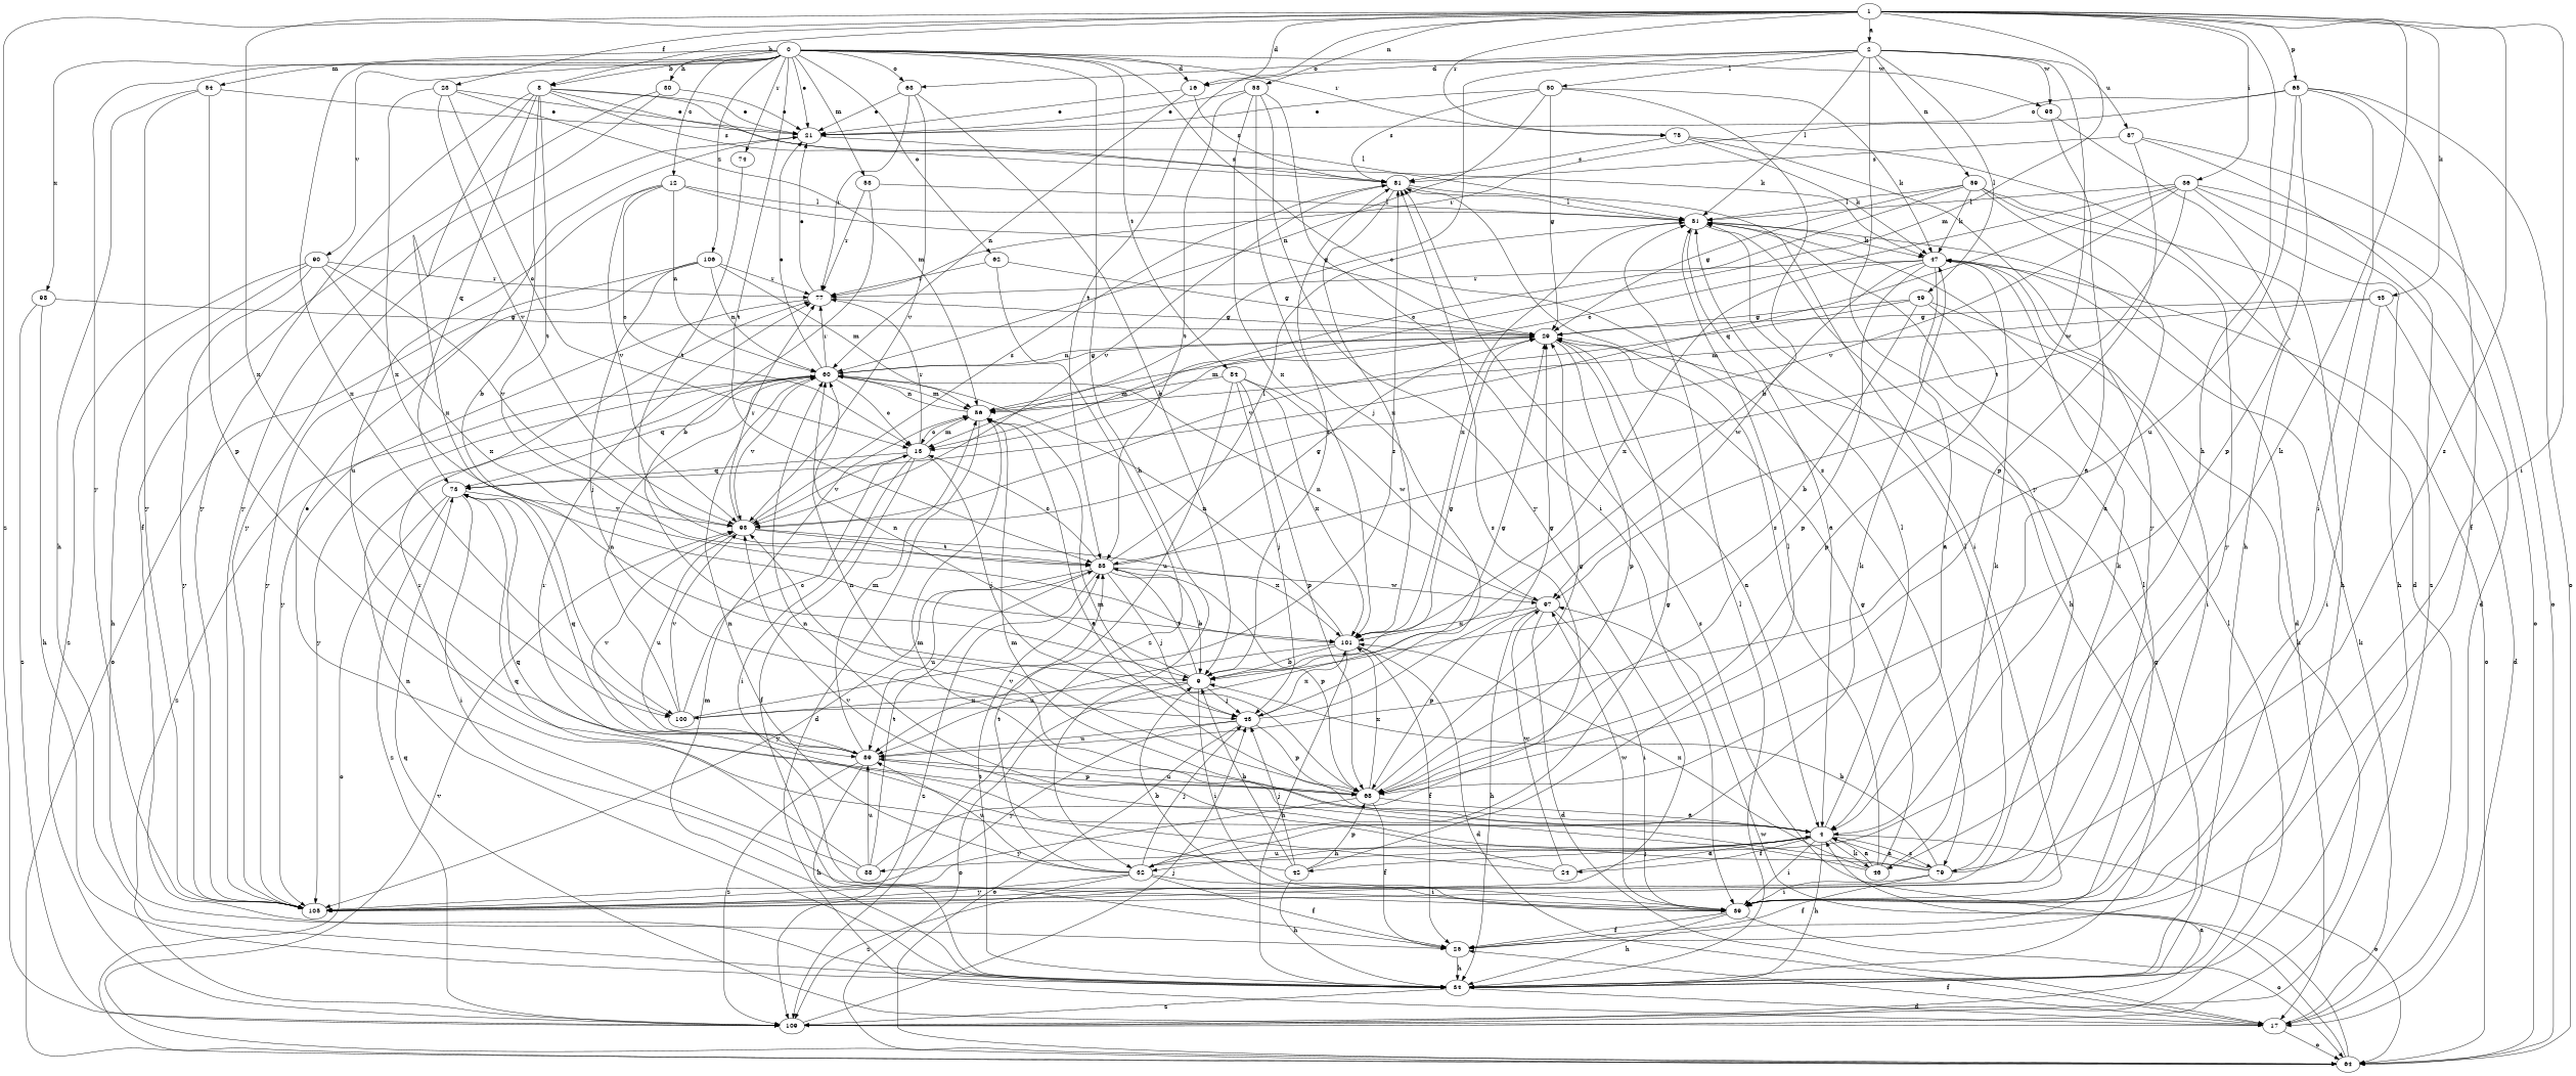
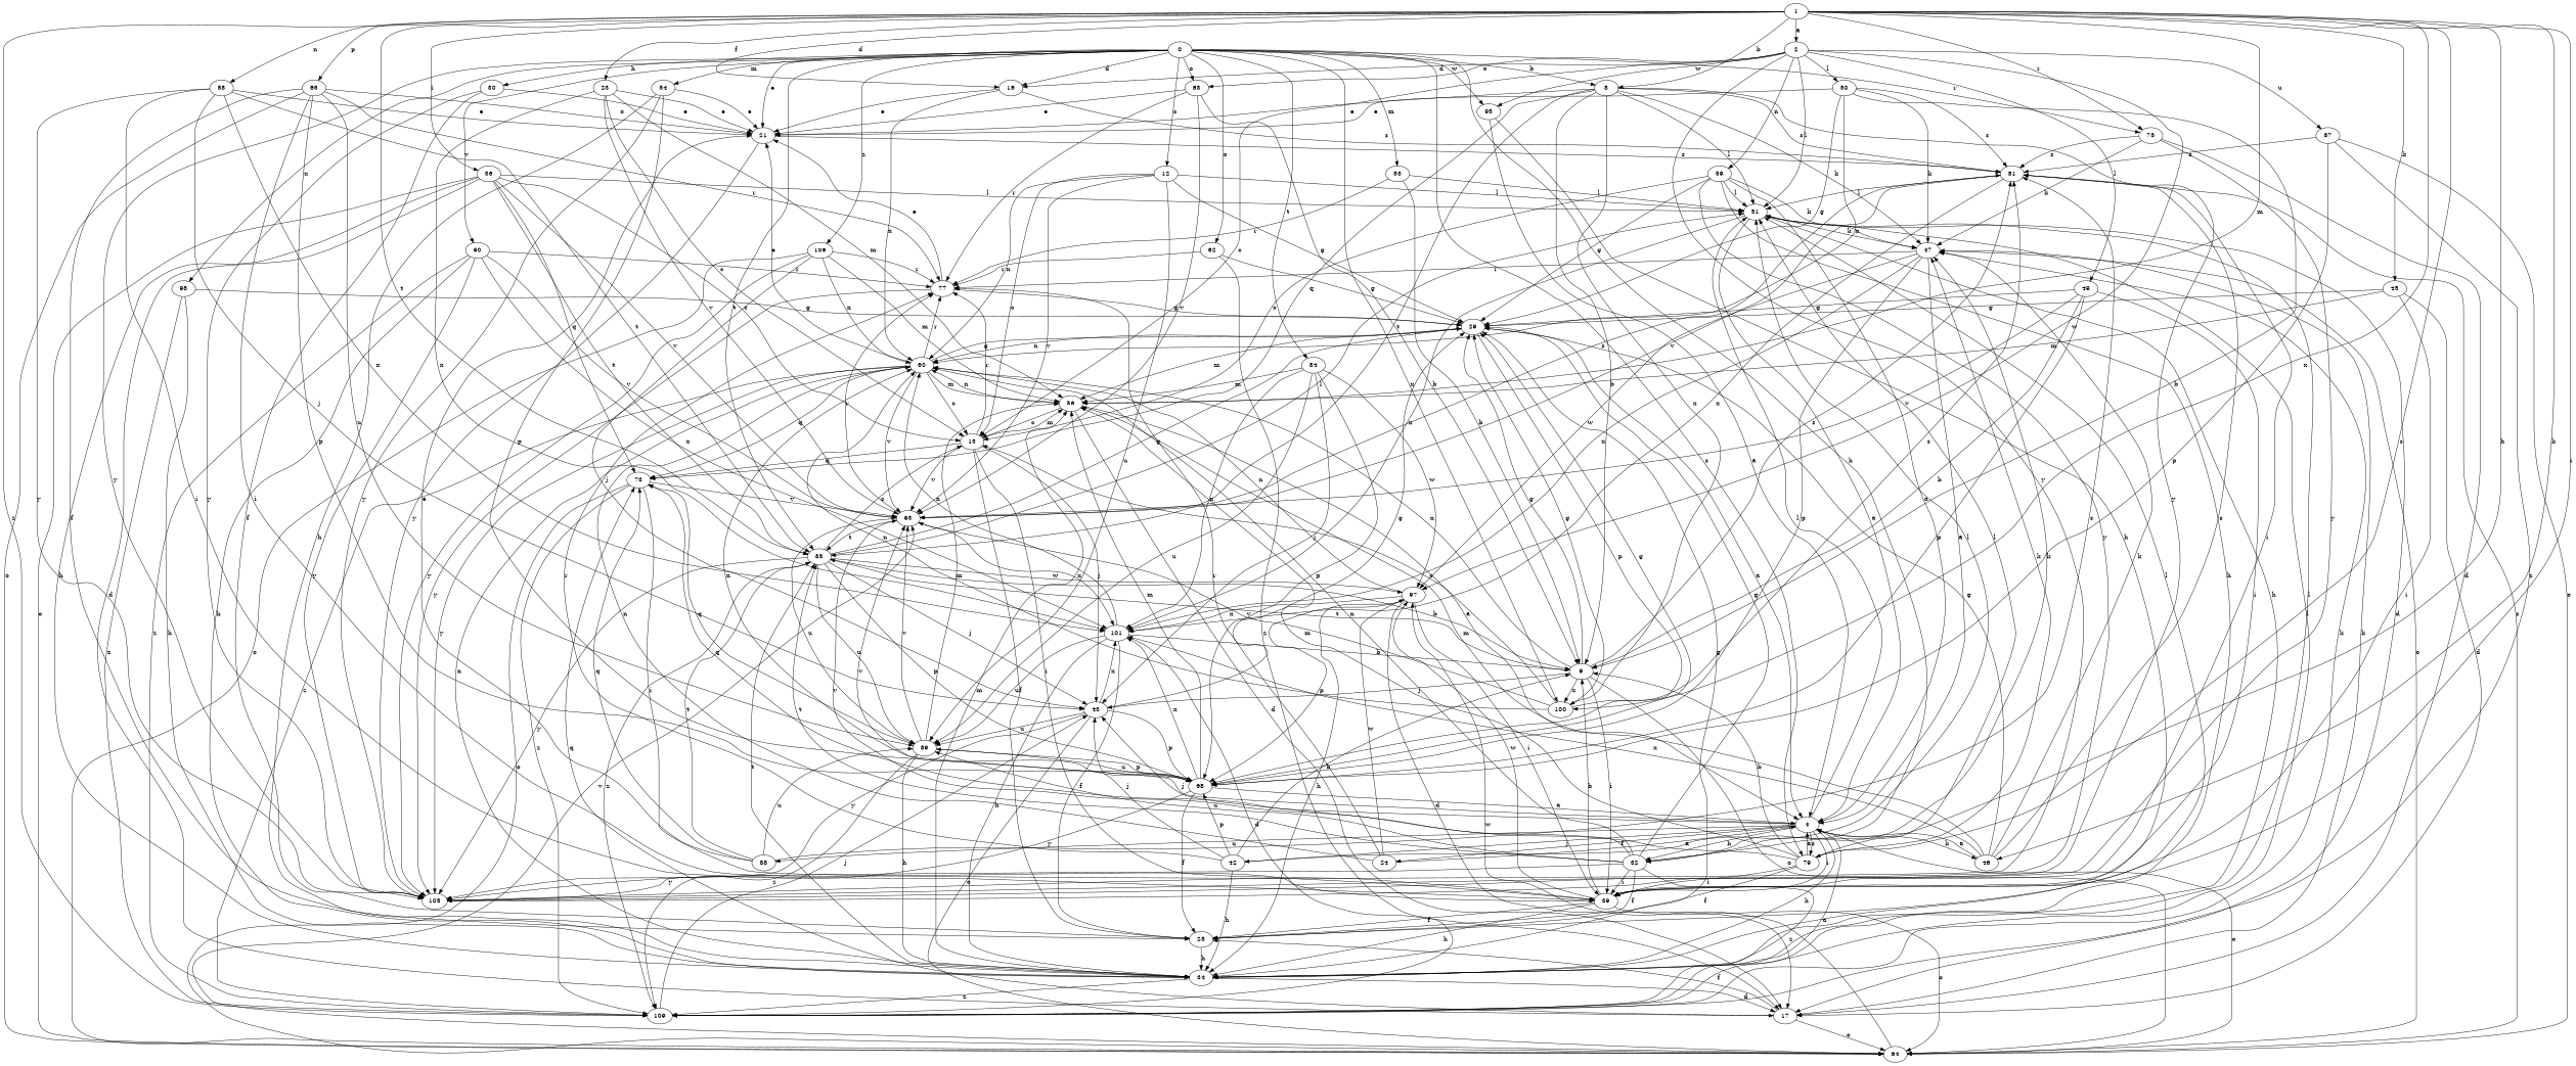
  strict digraph {
    0
    8
    12
    16
    21
    30
    32
    53
    54
    62
    63
-   74
    75
    79
    84
    85
    90
    95
    98
    100
    105
    106
    51
    73
    9
    47
    81
    13
    93
    29
    60
    89
    25
    39
    109
    43
    77
    34
    68
    17
    56
    4
    97
    101
    64
    1
    2
    23
    36
    45
    46
    58
    65
    49
    50
    59
    87
    24
    42
    88
    0 -> 8 [label=b]
    0 -> 12 [label=c]
    0 -> 16 [label=d]
    0 -> 21 [label=e]
    0 -> 30 [label=h]
    0 -> 32 [label=h]
    0 -> 53 [label=m]
    0 -> 54 [label=m]
    0 -> 62 [label=o]
    0 -> 63 [label=o]
-   0 -> 74 [label=r]
    0 -> 75 [label=r]
    0 -> 79 [label=s]
    0 -> 84 [label=t]
    0 -> 85 [label=t]
    0 -> 90 [label=v]
    0 -> 95 [label=w]
    0 -> 98 [label=x]
    0 -> 100 [label=x]
    0 -> 105 [label=y]
    0 -> 106 [label=z]
    8 -> 21 [label=e]
    8 -> 85 [label=t]
    8 -> 100 [label=x]
    8 -> 105 [label=y]
    8 -> 51 [label=l]
    8 -> 73 [label=q]
    8 -> 9 [label=b]
    8 -> 47 [label=k]
    8 -> 81 [label=s]
    12 -> 51 [label=l]
    12 -> 13 [label=c]
    12 -> 93 [label=v]
    12 -> 29 [label=g]
    12 -> 60 [label=n]
    12 -> 89 [label=u]
    16 -> 21 [label=e]
    16 -> 81 [label=s]
    16 -> 60 [label=n]
    21 -> 105 [label=y]
    21 -> 81 [label=s]
    30 -> 21 [label=e]
    30 -> 105 [label=y]
    30 -> 25 [label=f]
    32 -> 85 [label=t]
    32 -> 105 [label=y]
    32 -> 47 [label=k]
    32 -> 29 [label=g]
    32 -> 60 [label=n]
    32 -> 89 [label=u]
    32 -> 25 [label=f]
    32 -> 39 [label=i]
    32 -> 109 [label=z]
    32 -> 43 [label=j]
    53 -> 51 [label=l]
    53 -> 9 [label=b]
    53 -> 77 [label=r]
    54 -> 21 [label=e]
    54 -> 105 [label=y]
    54 -> 34 [label=h]
    54 -> 68 [label=p]
    62 -> 29 [label=g]
    62 -> 109 [label=z]
    62 -> 77 [label=r]
    63 -> 21 [label=e]
    63 -> 9 [label=b]
    63 -> 93 [label=v]
    63 -> 77 [label=r]
-   74 -> 85 [label=t]
    75 -> 105 [label=y]
    75 -> 47 [label=k]
    75 -> 81 [label=s]
    75 -> 17 [label=d]
    79 -> 51 [label=l]
    79 -> 9 [label=b]
    79 -> 47 [label=k]
    79 -> 93 [label=v]
    79 -> 25 [label=f]
    79 -> 39 [label=i]
    79 -> 56 [label=m]
    79 -> 4 [label=a]
    84 -> 89 [label=u]
    84 -> 43 [label=j]
    84 -> 68 [label=p]
    84 -> 56 [label=m]
    84 -> 97 [label=w]
    84 -> 101 [label=x]
    85 -> 105 [label=y]
    85 -> 51 [label=l]
    85 -> 9 [label=b]
    85 -> 13 [label=c]
    85 -> 29 [label=g]
    85 -> 89 [label=u]
    85 -> 109 [label=z]
    85 -> 43 [label=j]
    85 -> 68 [label=p]
    85 -> 97 [label=w]
    90 -> 105 [label=y]
    90 -> 93 [label=v]
    90 -> 109 [label=z]
    90 -> 77 [label=r]
    90 -> 34 [label=h]
    90 -> 101 [label=x]
    95 -> 34 [label=h]
    95 -> 4 [label=a]
    98 -> 29 [label=g]
    98 -> 109 [label=z]
    98 -> 34 [label=h]
    100 -> 81 [label=s]
    100 -> 13 [label=c]
    100 -> 93 [label=v]
    100 -> 29 [label=g]
    100 -> 60 [label=n]
    106 -> 105 [label=y]
    106 -> 60 [label=n]
    106 -> 43 [label=j]
    106 -> 77 [label=r]
    106 -> 56 [label=m]
    106 -> 64 [label=o]
    51 -> 47 [label=k]
    51 -> 34 [label=h]
    51 -> 17 [label=d]
    51 -> 4 [label=a]
    51 -> 101 [label=x]
    73 -> 93 [label=v]
    73 -> 39 [label=i]
    73 -> 109 [label=z]
    73 -> 64 [label=o]
    9 -> 85 [label=t]
    9 -> 100 [label=x]
    9 -> 81 [label=s]
    9 -> 29 [label=g]
    9 -> 60 [label=n]
    9 -> 39 [label=i]
    9 -> 43 [label=j]
    9 -> 64 [label=o]
    47 -> 77 [label=r]
    47 -> 68 [label=p]
    47 -> 4 [label=a]
    47 -> 97 [label=w]
    47 -> 101 [label=x]
    47 -> 64 [label=o]
    81 -> 51 [label=l]
    81 -> 93 [label=v]
    81 -> 39 [label=i]
    81 -> 101 [label=x]
    13 -> 73 [label=q]
    13 -> 93 [label=v]
    13 -> 25 [label=f]
    13 -> 39 [label=i]
    13 -> 43 [label=j]
    13 -> 77 [label=r]
    13 -> 56 [label=m]
    93 -> 85 [label=t]
    93 -> 81 [label=s]
    93 -> 89 [label=u]
    93 -> 77 [label=r]
    93 -> 101 [label=x]
    29 -> 60 [label=n]
    29 -> 68 [label=p]
    29 -> 56 [label=m]
    29 -> 4 [label=a]
    60 -> 21 [label=e]
    60 -> 105 [label=y]
    60 -> 73 [label=q]
    60 -> 13 [label=c]
    60 -> 93 [label=v]
    60 -> 29 [label=g]
    60 -> 109 [label=z]
    60 -> 77 [label=r]
    60 -> 56 [label=m]
    89 -> 73 [label=q]
    89 -> 93 [label=v]
    89 -> 109 [label=z]
    89 -> 34 [label=h]
    89 -> 68 [label=p]
    89 -> 56 [label=m]
    25 -> 51 [label=l]
    25 -> 34 [label=h]
    39 -> 9 [label=b]
    39 -> 25 [label=f]
    39 -> 34 [label=h]
    39 -> 97 [label=w]
    39 -> 64 [label=o]
    109 -> 51 [label=l]
    109 -> 47 [label=k]
    109 -> 43 [label=j]
    109 -> 4 [label=a]
    43 -> 105 [label=y]
    43 -> 29 [label=g]
    43 -> 89 [label=u]
    43 -> 68 [label=p]
    43 -> 101 [label=x]
    43 -> 64 [label=o]
    77 -> 21 [label=e]
    77 -> 105 [label=y]
    77 -> 29 [label=g]
    34 -> 85 [label=t]
    34 -> 51 [label=l]
    34 -> 29 [label=g]
    34 -> 60 [label=n]
    34 -> 109 [label=z]
    34 -> 17 [label=d]
    34 -> 56 [label=m]
    68 -> 105 [label=y]
    68 -> 29 [label=g]
    68 -> 60 [label=n]
    68 -> 89 [label=u]
    68 -> 25 [label=f]
    68 -> 56 [label=m]
    68 -> 4 [label=a]
    68 -> 101 [label=x]
    17 -> 73 [label=q]
    17 -> 47 [label=k]
    17 -> 25 [label=f]
    17 -> 64 [label=o]
    56 -> 13 [label=c]
    56 -> 60 [label=n]
    56 -> 17 [label=d]
    56 -> 4 [label=a]
    4 -> 32 [label=h]
    4 -> 79 [label=s]
    4 -> 51 [label=l]
    4 -> 73 [label=q]
    4 -> 93 [label=v]
    4 -> 39 [label=i]
    4 -> 34 [label=h]
    4 -> 64 [label=o]
    4 -> 46 [label=k]
    4 -> 24 [label=f]
    4 -> 42 [label=j]
    4 -> 88 [label=u]
    97 -> 60 [label=n]
    97 -> 39 [label=i]
    97 -> 34 [label=h]
    97 -> 68 [label=p]
    97 -> 17 [label=d]
    97 -> 101 [label=x]
    101 -> 9 [label=b]
    101 -> 60 [label=n]
    101 -> 89 [label=u]
    101 -> 25 [label=f]
    101 -> 34 [label=h]
    101 -> 17 [label=d]
    64 -> 81 [label=s]
    64 -> 93 [label=v]
    64 -> 97 [label=w]
    1 -> 8 [label=b]
    1 -> 16 [label=d]
    1 -> 32 [label=h]
    1 -> 75 [label=r]
    1 -> 79 [label=s]
    1 -> 85 [label=t]
    1 -> 100 [label=x]
    1 -> 39 [label=i]
    1 -> 109 [label=z]
    1 -> 56 [label=m]
    1 -> 2 [label=a]
    1 -> 23 [label=f]
    1 -> 36 [label=i]
    1 -> 45 [label=k]
    1 -> 46 [label=k]
    1 -> 58 [label=n]
    1 -> 65 [label=p]
    2 -> 16 [label=d]
    2 -> 63 [label=o]
    2 -> 95 [label=w]
    2 -> 105 [label=y]
    2 -> 51 [label=l]
    2 -> 13 [label=c]
    2 -> 97 [label=w]
    2 -> 49 [label=l]
    2 -> 50 [label=l]
    2 -> 59 [label=n]
    2 -> 87 [label=u]
    23 -> 21 [label=e]
    23 -> 13 [label=c]
    23 -> 93 [label=v]
    23 -> 56 [label=m]
    23 -> 101 [label=x]
    36 -> 85 [label=t]
    36 -> 51 [label=l]
    36 -> 73 [label=q]
    36 -> 13 [label=c]
    36 -> 93 [label=v]
    36 -> 34 [label=h]
    36 -> 17 [label=d]
    36 -> 64 [label=o]
    45 -> 29 [label=g]
    45 -> 39 [label=i]
    45 -> 17 [label=d]
    45 -> 56 [label=m]
    46 -> 47 [label=k]
    46 -> 81 [label=s]
    46 -> 29 [label=g]
    46 -> 56 [label=m]
    46 -> 4 [label=a]
    46 -> 101 [label=x]
    58 -> 21 [label=e]
    58 -> 85 [label=t]
    58 -> 105 [label=y]
    58 -> 39 [label=i]
    58 -> 43 [label=j]
    58 -> 101 [label=x]
    65 -> 21 [label=o]
    65 -> 89 [label=u]
    65 -> 25 [label=f]
    65 -> 39 [label=i]
    65 -> 77 [label=r]
    65 -> 68 [label=p]
    65 -> 64 [label=o]
    49 -> 9 [label=b]
    49 -> 93 [label=v]
    49 -> 29 [label=g]
    49 -> 39 [label=i]
    49 -> 68 [label=p]
    50 -> 21 [label=e]
    50 -> 9 [label=b]
    50 -> 47 [label=k]
    50 -> 81 [label=s]
    50 -> 29 [label=g]
    50 -> 60 [label=n]
    59 -> 105 [label=y]
    59 -> 51 [label=l]
    59 -> 47 [label=k]
    59 -> 13 [label=c]
    59 -> 29 [label=g]
    59 -> 34 [label=h]
    59 -> 4 [label=a]
    87 -> 81 [label=s]
    87 -> 109 [label=z]
    87 -> 68 [label=p]
    87 -> 64 [label=o]
    24 -> 60 [label=n]
    24 -> 77 [label=r]
    24 -> 4 [label=a]
    24 -> 97 [label=w]
    42 -> 51 [label=l]
    42 -> 9 [label=b]
    42 -> 43 [label=j]
    42 -> 77 [label=r]
    42 -> 34 [label=h]
    42 -> 68 [label=p]
    88 -> 21 [label=e]
    88 -> 85 [label=t]
    88 -> 73 [label=q]
    88 -> 81 [label=s]
    88 -> 89 [label=u]
  }
